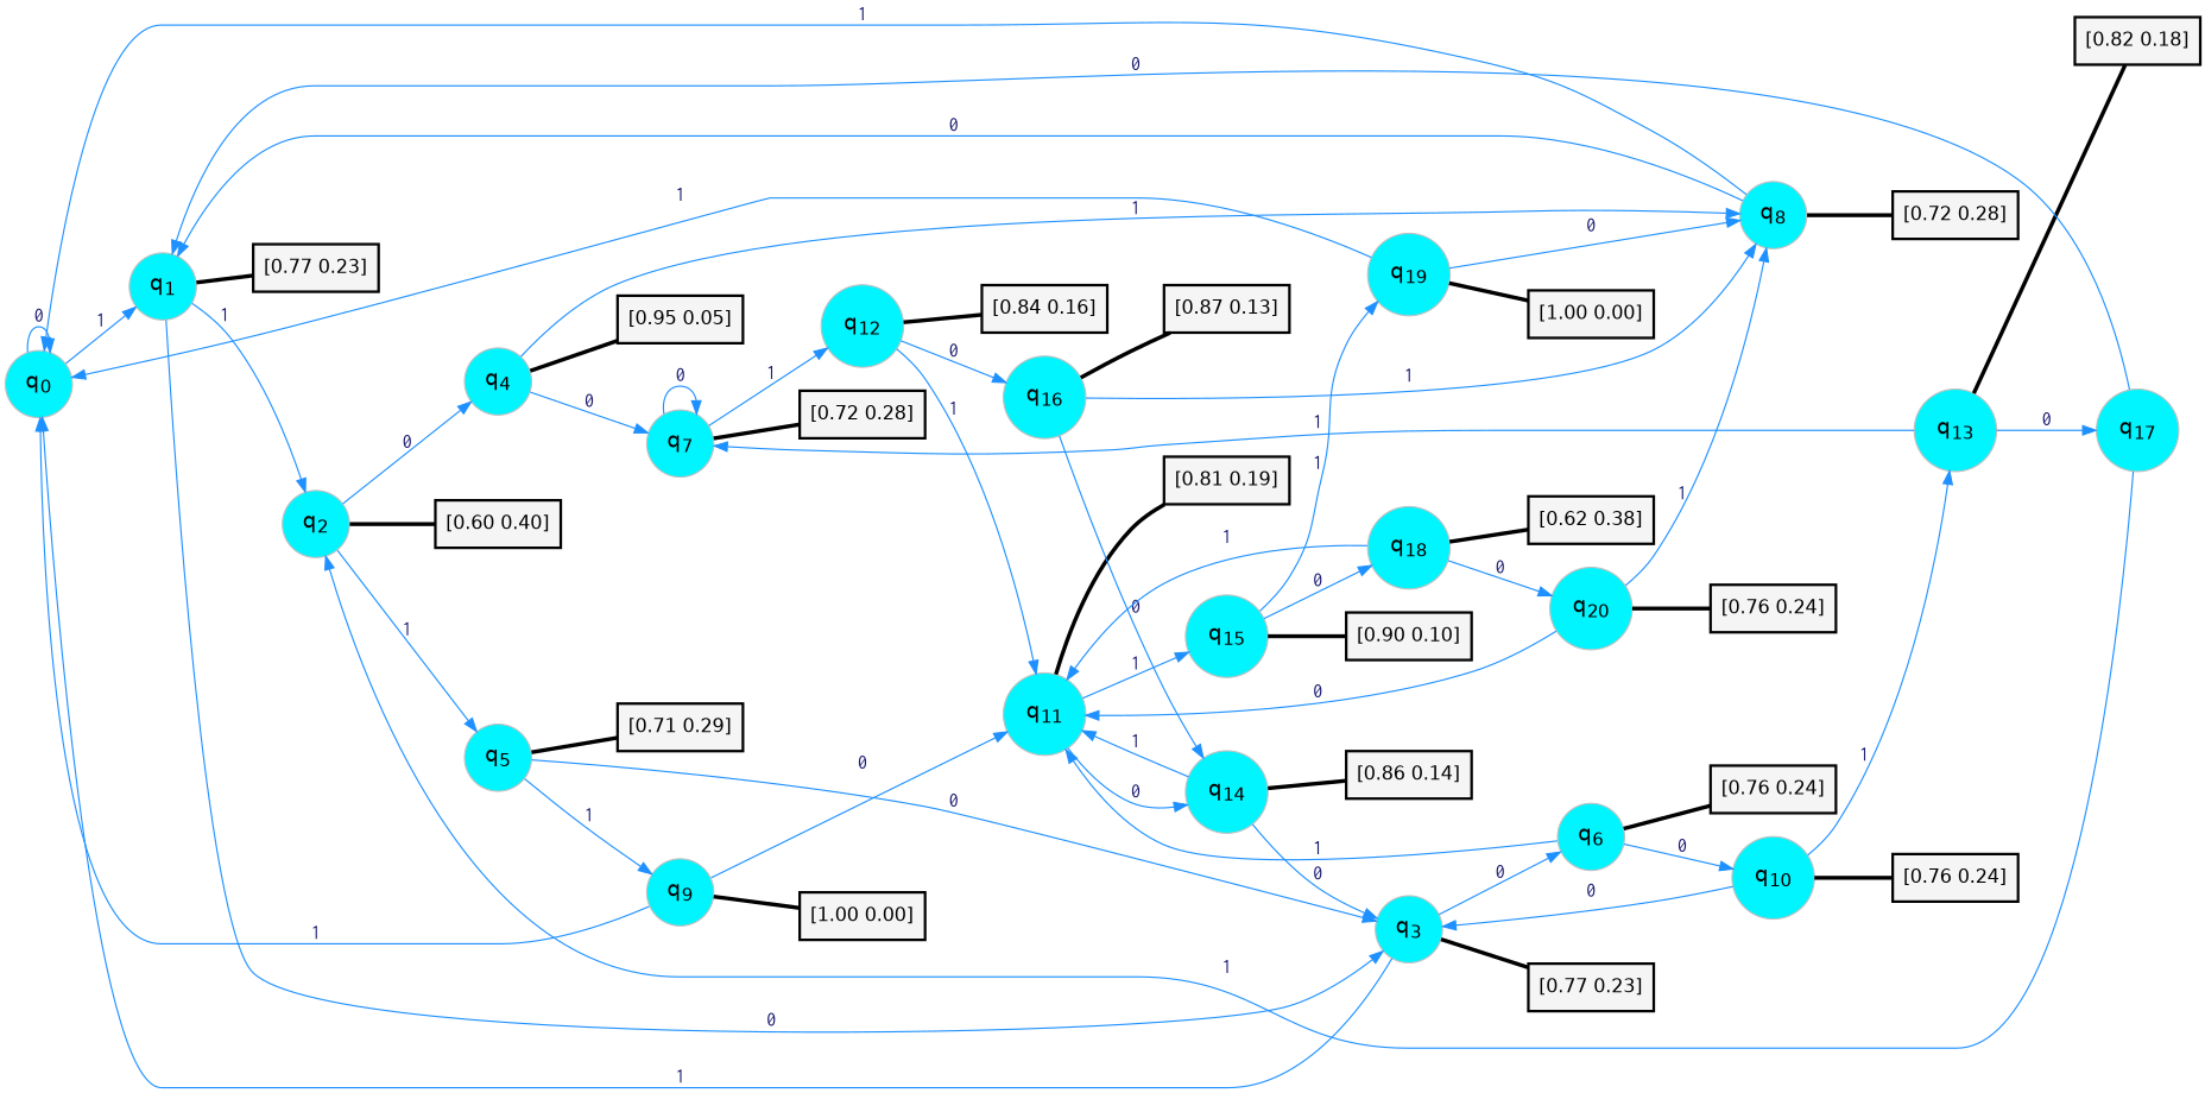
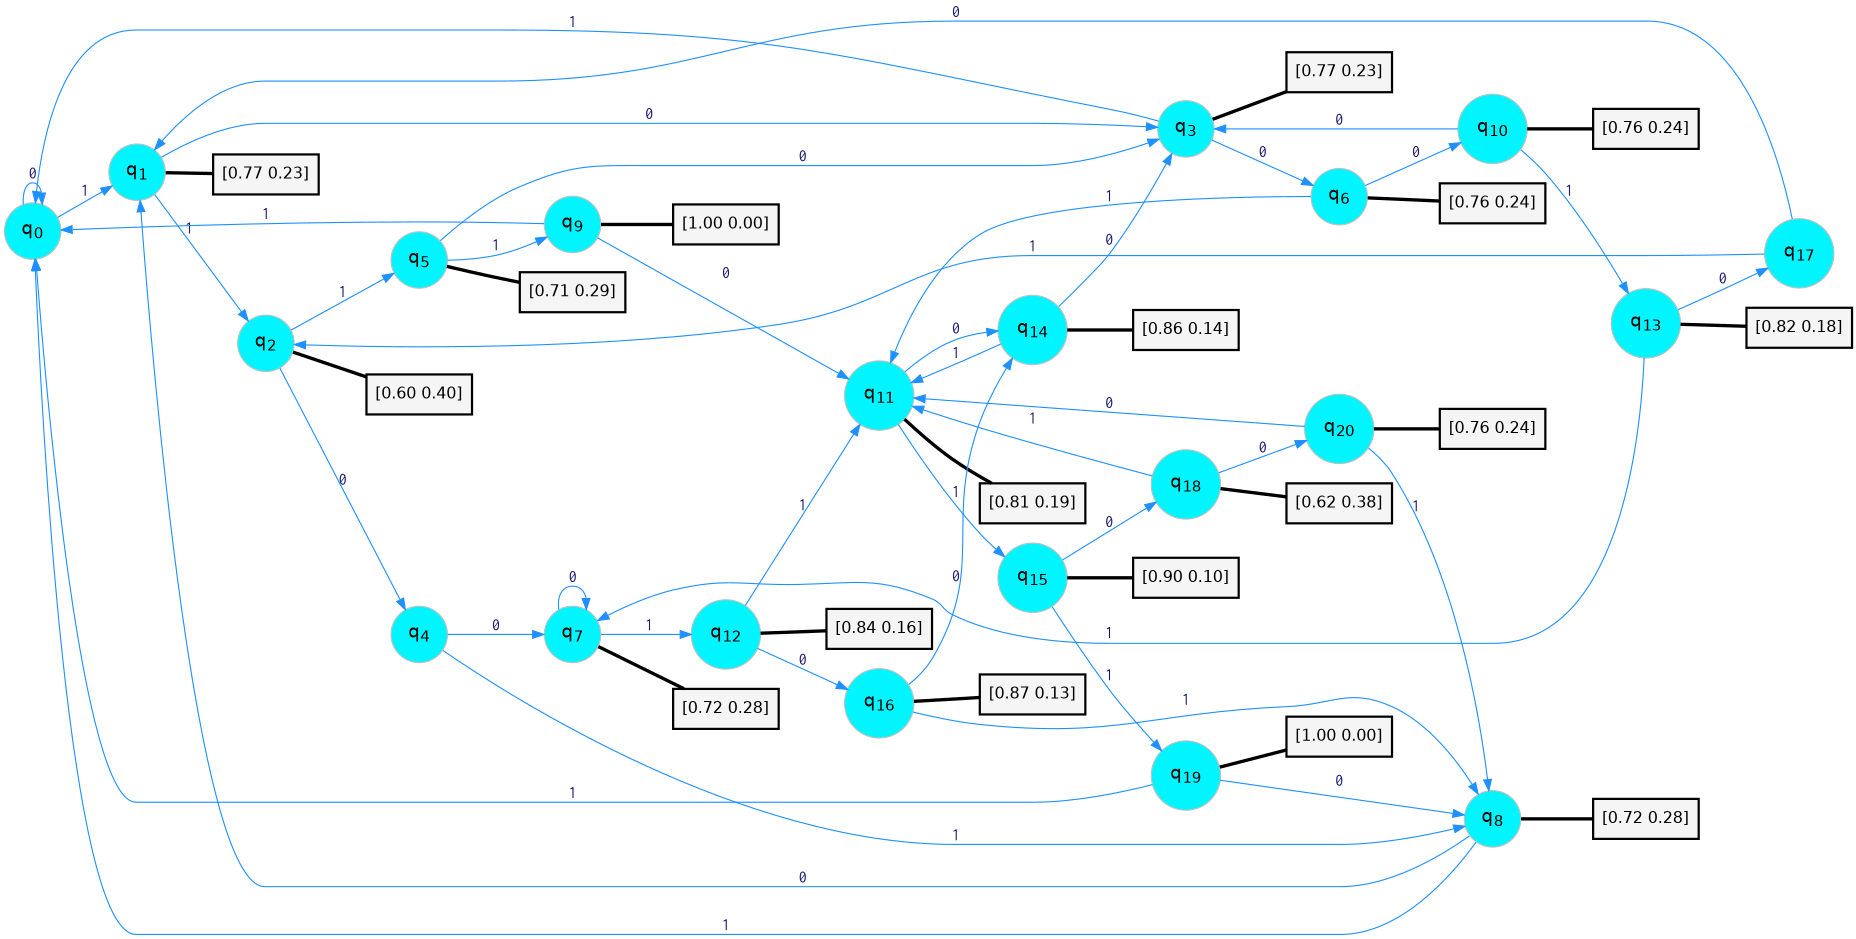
  digraph {
    rankdir=LR
    node [color=gray fillcolor=turquoise1 fontcolor=black fontname=Helvetica fontsize=16 fontweight=bold shape=circle style=filled]
    edge [arrowsize=1 color=dodgerblue1 fontcolor=midnightblue fontname=courier fontweight=bold penwidth=1 style=solid weight=20]
    n1 [label=<q<SUB>0</SUB>>]
    n2 [label=<q<SUB>1</SUB>>]
    n3 [label=<q<SUB>2</SUB>>]
    n4 [label=<q<SUB>3</SUB>>]
    n5 [color=black fillcolor=whitesmoke fontsize=14 label="[0.77 0.23]" penwidth=2 shape=box]
    n6 [label=<q<SUB>4</SUB>>]
    n7 [label=<q<SUB>5</SUB>>]
    n8 [color=black fillcolor=whitesmoke fontsize=14 label="[0.60 0.40]" penwidth=2 shape=box]
    n9 [label=<q<SUB>6</SUB>>]
    n10 [color=black fillcolor=whitesmoke fontsize=14 label="[0.77 0.23]" penwidth=2 shape=box]
    n11 [label=<q<SUB>7</SUB>>]
    n12 [label=<q<SUB>8</SUB>>]
-   n13 [color=black fillcolor=whitesmoke fontsize=14 label="[0.95 0.05]" penwidth=2 shape=box]
    n14 [label=<q<SUB>9</SUB>>]
    n15 [color=black fillcolor=whitesmoke fontsize=14 label="[0.71 0.29]" penwidth=2 shape=box]
    n16 [label=<q<SUB>10</SUB>>]
    n17 [label=<q<SUB>11</SUB>>]
    n18 [color=black fillcolor=whitesmoke fontsize=14 label="[0.76 0.24]" penwidth=2 shape=box]
    n19 [label=<q<SUB>12</SUB>>]
    n20 [color=black fillcolor=whitesmoke fontsize=14 label="[0.72 0.28]" penwidth=2 shape=box]
    n21 [color=black fillcolor=whitesmoke fontsize=14 label="[0.72 0.28]" penwidth=2 shape=box]
    n22 [color=black fillcolor=whitesmoke fontsize=14 label="[1.00 0.00]" penwidth=2 shape=box]
    n23 [label=<q<SUB>13</SUB>>]
    n24 [color=black fillcolor=whitesmoke fontsize=14 label="[0.76 0.24]" penwidth=2 shape=box]
    n25 [label=<q<SUB>14</SUB>>]
    n26 [label=<q<SUB>15</SUB>>]
    n27 [color=black fillcolor=whitesmoke fontsize=14 label="[0.81 0.19]" penwidth=2 shape=box]
    n28 [label=<q<SUB>16</SUB>>]
    n29 [color=black fillcolor=whitesmoke fontsize=14 label="[0.84 0.16]" penwidth=2 shape=box]
    n30 [label=<q<SUB>17</SUB>>]
    n31 [color=black fillcolor=whitesmoke fontsize=14 label="[0.82 0.18]" penwidth=2 shape=box]
    n32 [color=black fillcolor=whitesmoke fontsize=14 label="[0.86 0.14]" penwidth=2 shape=box]
    n33 [label=<q<SUB>18</SUB>>]
    n34 [label=<q<SUB>19</SUB>>]
    n35 [color=black fillcolor=whitesmoke fontsize=14 label="[0.90 0.10]" penwidth=2 shape=box]
    n36 [color=black fillcolor=whitesmoke fontsize=14 label="[0.87 0.13]" penwidth=2 shape=box]
    n37 [label=<q<SUB>20</SUB>>]
    n38 [color=black fillcolor=whitesmoke fontsize=14 label="[0.62 0.38]" penwidth=2 shape=box]
    n39 [color=black fillcolor=whitesmoke fontsize=14 label="[1.00 0.00]" penwidth=2 shape=box]
    n40 [color=black fillcolor=whitesmoke fontsize=14 label="[0.76 0.24]" penwidth=2 shape=box]
    n1 -> n1 [label=0]
    n1 -> n2 [label=1]
    n2 -> n3 [label=1]
    n2 -> n4 [label=0]
    n2 -> n5 [arrowhead=none color=black penwidth=3]
    n3 -> n6 [label=0]
    n3 -> n7 [label=1]
    n3 -> n8 [arrowhead=none color=black penwidth=3]
    n4 -> n1 [label=1]
    n4 -> n9 [label=0]
    n4 -> n10 [arrowhead=none color=black penwidth=3]
    n6 -> n11 [label=0]
    n6 -> n12 [label=1]
-   n6 -> n13 [arrowhead=none color=black penwidth=3]
    n7 -> n4 [label=0]
    n7 -> n14 [label=1]
    n7 -> n15 [arrowhead=none color=black penwidth=3]
    n9 -> n16 [label=0]
    n9 -> n17 [label=1]
    n9 -> n18 [arrowhead=none color=black penwidth=3]
    n11 -> n11 [label=0]
    n11 -> n19 [label=1]
    n11 -> n20 [arrowhead=none color=black penwidth=3]
    n12 -> n1 [label=1]
    n12 -> n2 [label=0]
    n12 -> n21 [arrowhead=none color=black penwidth=3]
    n14 -> n1 [label=1]
    n14 -> n17 [label=0]
    n14 -> n22 [arrowhead=none color=black penwidth=3]
    n16 -> n4 [label=0]
    n16 -> n23 [label=1]
    n16 -> n24 [arrowhead=none color=black penwidth=3]
    n17 -> n25 [label=0]
    n17 -> n26 [label=1]
    n17 -> n27 [arrowhead=none color=black penwidth=3]
    n19 -> n17 [label=1]
    n19 -> n28 [label=0]
    n19 -> n29 [arrowhead=none color=black penwidth=3]
    n23 -> n11 [label=1]
    n23 -> n30 [label=0]
    n23 -> n31 [arrowhead=none color=black penwidth=3]
    n25 -> n4 [label=0]
    n25 -> n17 [label=1]
    n25 -> n32 [arrowhead=none color=black penwidth=3]
    n26 -> n33 [label=0]
    n26 -> n34 [label=1]
    n26 -> n35 [arrowhead=none color=black penwidth=3]
    n28 -> n12 [label=1]
    n28 -> n25 [label=0]
    n28 -> n36 [arrowhead=none color=black penwidth=3]
    n30 -> n2 [label=0]
    n30 -> n3 [label=1]
    n33 -> n17 [label=1]
    n33 -> n37 [label=0]
    n33 -> n38 [arrowhead=none color=black penwidth=3]
    n34 -> n1 [label=1]
    n34 -> n12 [label=0]
    n34 -> n39 [arrowhead=none color=black penwidth=3]
    n37 -> n12 [label=1]
    n37 -> n17 [label=0]
    n37 -> n40 [arrowhead=none color=black penwidth=3]
  }
